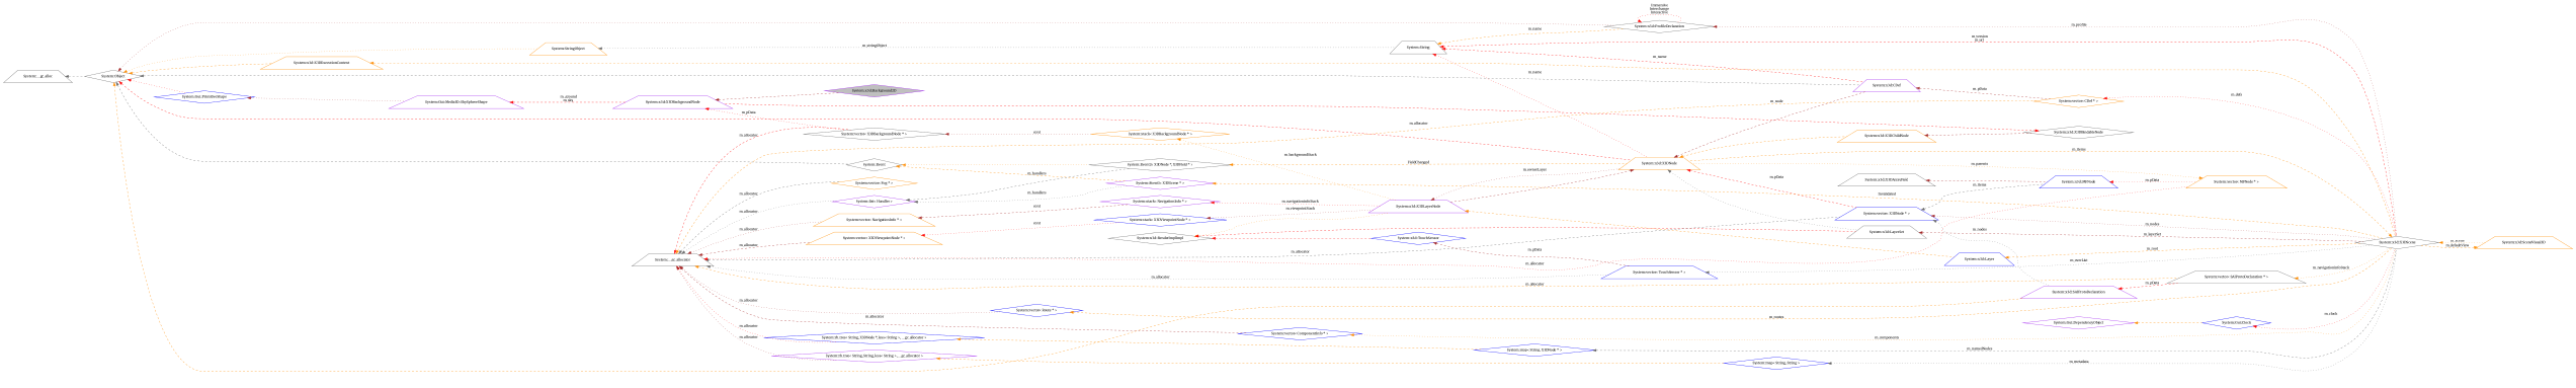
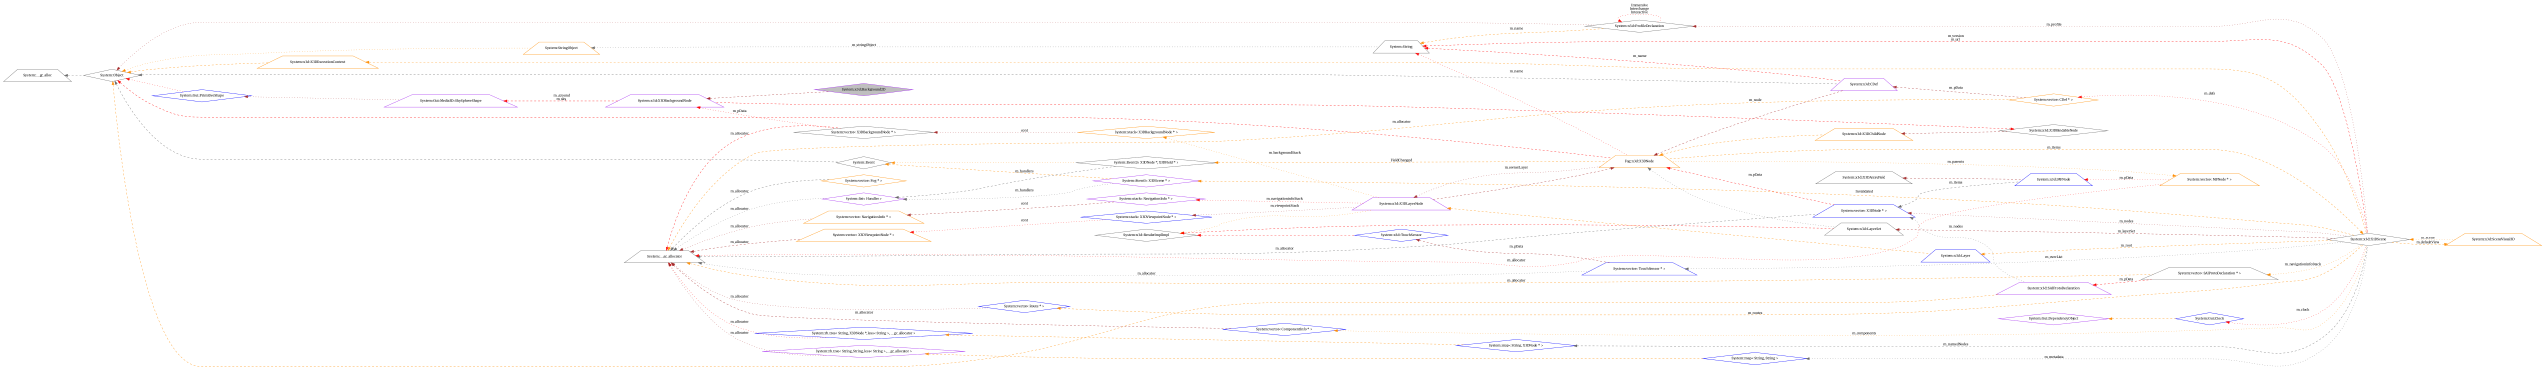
  digraph {
    fontname=Merriweather
    rankdir=LR
    node [color=gray40 fillcolor=white fontname=Merriweather fontsize=10 shape=diamond style=filled]
    edge [color=darkorange dir=back fontname=Merriweather fontsize=10 labelfontname=Helvetica labelfontsize=10 style=dashed]
    n1 [color=purple fillcolor=grey75 fontcolor=black height=0.2 label="System::x3d::Background2D" width=0.4]
    n2 [color=purple height=0.2 label="System::x3d::X3DBackgroundNode" shape=trapezium width=0.4]
    n3 [height=0.2 label="System::vector\< X3DBackgroundNode * \>" width=0.4]
    n4 [color=darkorange height=0.2 label="System::stack\< X3DBackgroundNode * \>" width=0.4]
    n5 [height=0.2 label="System::x3d::X3DBindableNode" width=0.4]
    n6 [color=darkorange height=0.2 label="System::x3d::X3DChildNode" shape=trapezium width=0.4]
-   n7 [color=darkorange height=0.2 label="System::x3d::X3DNode" shape=trapezium width=0.4]
+   n7 [color=darkorange height=0.2 label="Fog::x3d::X3DNode" shape=trapezium width=0.4]
    n8 [color=purple height=0.2 label="System::x3d::X3DLayerNode" shape=trapezium width=0.4]
    n9 [color=blue height=0.2 label="System::vector\< X3DNode * \>" shape=trapezium width=0.4]
    n10 [color=purple height=0.2 label="System::x3d::CDef" shape=trapezium width=0.4]
    n11 [height=0.2 label="System::x3d::LayerSet" shape=trapezium width=0.4]
    n12 [color=blue height=0.2 label="System::x3d::Layer" shape=trapezium width=0.4]
    n13 [color=purple height=0.2 label="System::x3d::SAIProtoDeclaration" shape=trapezium width=0.4]
    n14 [color=blue height=0.2 label="System::x3d::MFNode" shape=trapezium width=0.4]
-   n15 [height=0.2 label="System::x3d::X3DScene" width=0.4]
+   n15 [height=0.2 label="System::x3d::X1DScene" width=0.4]
    n16 [color=darkorange height=0.2 label="System::vector\< CDef * \>" width=0.4]
    n17 [height=0.2 label="System::Object" width=0.4]
    n18 [color=darkorange height=0.2 label="System::x3d::X3DExecutionContext" shape=trapezium width=0.4]
    n19 [color=darkorange height=0.2 label="System::StringObject" shape=trapezium width=0.4]
    n20 [height=0.2 label="System::Event" width=0.4]
    n21 [height=0.2 label="System::x3d::ProfileDeclaration" width=0.4]
    n22 [color=blue height=0.2 label="System::Gui::PrimitiveShape" width=0.4]
    n23 [height=0.2 label="System::String" shape=trapezium width=0.4]
    n24 [height=0.2 label="System::vector\< SAIProtoDeclaration * \>" shape=trapezium width=0.4]
    n25 [color=purple height=0.2 label="System::Event1\< X3DScene * \>" width=0.4]
    n26 [height=0.2 label="System::Event2\< X3DNode *, X3DField * \>" width=0.4]
    n27 [color=purple height=0.2 label="System::Gui::Media3D::SkySphereShape" shape=trapezium width=0.4]
    n28 [height=0.2 label="System::__gc_alloc" shape=trapezium width=0.4]
    n29 [height=0.2 label="System::x3d::RenderImplImpl" width=0.4]
    n30 [color=blue height=0.2 label="System::x3d::TouchSensor" width=0.4]
    n31 [color=blue height=0.2 label="System::vector\< TouchSensor * \>" shape=trapezium width=0.4]
    n32 [color=purple height=0.2 label="System::stack\< NavigationInfo * \>" width=0.4]
    n33 [color=darkorange height=0.2 label="System::vector\< NavigationInfo * \>" shape=trapezium width=0.4]
    n34 [height=0.2 label="System::__gc_allocator" shape=trapezium width=0.4]
    n35 [color=darkorange height=0.2 label="System::vector\< X3DViewpointNode * \>" shape=trapezium width=0.4]
    n36 [color=darkorange height=0.2 label="System::vector\< Fog * \>" width=0.4]
    n37 [color=darkorange height=0.2 label="System::vector\< MFNode * \>" shape=trapezium width=0.4]
    n38 [color=purple height=0.2 label="System::list\< Handler \>" width=0.4]
    n39 [color=blue height=0.2 label="System::rb_tree\< String, X3DNode *, less\< String \>, __gc_allocator \>" width=0.4]
    n40 [color=purple height=0.2 label="System::rb_tree\< String, String, less\< String \>, __gc_allocator \>" width=0.4]
    n41 [color=blue height=0.2 label="System::vector\< Route * \>" width=0.4]
    n42 [color=blue height=0.2 label="System::vector\< ComponentInfo * \>" width=0.4]
    n43 [color=blue height=0.2 label="System::stack\< X3DViewpointNode * \>" width=0.4]
    n44 [color=blue height=0.2 label="System::map\< String, X3DNode * \>" width=0.4]
    n45 [color=blue height=0.2 label="System::map\< String, String \>" width=0.4]
    n46 [height=0.2 label="System::x3d::X3DArrayField" shape=trapezium width=0.4]
    n47 [color=darkorange height=0.2 label="System::x3d::SceneVisual3D" shape=trapezium width=0.4]
    n48 [color=blue height=0.2 label="System::Gui::Clock" width=0.4]
    n49 [color=purple height=0.2 label="System::Gui::DependencyObject" width=0.4]
    n2 -> n1 [color=brown]
    n2 -> n3 [color=red label=" m_pData" style=dotted]
    n3 -> n4 [color=brown label=" cont" style=dotted]
    n4 -> n8 [label=" m_backgroundStack" style=dotted]
    n5 -> n2 [color=red]
    n6 -> n5 [color=brown]
    n7 -> n6
    n7 -> n8 [color=brown]
    n7 -> n9 [color=red label=" m_pData"]
    n7 -> n10 [color=brown label=" m_node"]
    n7 -> n11 [color=gray40 style=dotted]
    n8 -> n7 [color=brown label=" m_ownerLayer" style=dotted]
    n8 -> n12
    n9 -> n13 [color=gray40 label=" m_nodes" style=dotted]
    n9 -> n14 [color=gray40 label=" m_items"]
    n9 -> n15 [color=brown label=" m_nodes" style=dotted]
    n10 -> n16 [color=brown label=" m_pData"]
    n11 -> n15 [color=brown label=" m_layerSet"]
    n12 -> n15 [label=" m_root"]
    n13 -> n24 [color=red label=" m_pData"]
    n14 -> n37 [color=red label=" m_pData" style=dotted]
    n15 -> n7 [label=" m_items"]
    n15 -> n47 [label=" m_scene" style=dotted]
    n16 -> n15 [color=red label=" m_defs" style=dotted]
    n17 -> n7 [color=red]
    n17 -> n10 [color=gray40]
    n17 -> n13
    n17 -> n18
    n17 -> n19 [style=dotted]
    n17 -> n20 [color=gray40]
    n17 -> n21 [color=brown style=dotted]
    n17 -> n22 [color=red style=dotted]
    n18 -> n15
    n19 -> n23 [color=gray40 label=" m_stringObject" style=dotted]
    n20 -> n25
    n20 -> n26 [style=dotted]
    n21 -> n15 [color=brown label=" m_profile" style=dotted]
    n21 -> n21 [color=red label=" Immersive\nInterchange\nInteractive" style=dotted]
    n22 -> n27 [color=brown style=dotted]
    n23 -> n7 [color=red label=" m_name" style=dotted]
    n23 -> n10 [color=red label=" m_name"]
    n23 -> n15 [color=red label=" m_version\nm_url"]
    n23 -> n21 [label=" m_name"]
    n24 -> n15 [label=" m_navigationinfoStack" style=dotted]
    n25 -> n15 [label=" Invalidated"]
    n26 -> n7 [label=" FieldChanged"]
    n27 -> n2 [color=red label=" m_ground\nm_sky"]
    n28 -> n17 [color=gray40]
    n29 -> n8 [style=dotted]
    n29 -> n11 [color=red]
    n29 -> n30 [color=red]
    n30 -> n31 [color=brown label=" m_pData"]
    n31 -> n15 [color=gray40 label=" m_overList" style=dotted]
    n32 -> n8 [color=red label=" m_navigationinfoStack" style=dotted]
    n33 -> n32 [color=brown label=" cont"]
    n34 -> n3 [color=red label=" m_allocator"]
    n34 -> n9 [color=gray40 label=" m_allocator"]
    n34 -> n16 [label=" m_allocator"]
    n34 -> n24 [label=" m_allocator"]
    n34 -> n31 [color=gray40 label=" m_allocator" style=dotted]
    n34 -> n33 [color=brown label=" m_allocator" style=dotted]
    n34 -> n35 [color=brown label=" m_allocator"]
    n34 -> n36 [color=gray40 label=" m_allocator"]
    n34 -> n37 [color=red label=" m_allocator" style=dotted]
    n34 -> n38 [color=gray40 label=" m_allocator" style=dotted]
    n34 -> n39 [color=red label=" m_allocator" style=dotted]
    n34 -> n40 [color=brown label=" m_allocator" style=dotted]
    n34 -> n41 [color=brown label=" m_allocator" style=dotted]
    n34 -> n42 [color=brown label=" m_allocator"]
    n35 -> n43 [color=red label=" cont" style=dotted]
    n37 -> n7 [label=" m_parents" style=dotted]
    n38 -> n25 [color=gray40 label=" m_handlers" style=dotted]
    n38 -> n26 [color=gray40 label=" m_handlers"]
    n39 -> n44
    n40 -> n45
    n41 -> n15 [label=" m_routes"]
    n42 -> n15 [label=" m_components" style=dotted]
    n43 -> n8 [color=brown label=" m_viewpointStack" style=dotted]
    n44 -> n15 [color=gray40 label=" m_namedNodes"]
    n45 -> n15 [color=gray40 label=" m_metadata" style=dotted]
    n46 -> n14 [color=brown]
    n47 -> n15 [label=" m_defaultView"]
    n48 -> n15 [color=red label=" m_clock" style=dotted]
    n49 -> n48
  }
